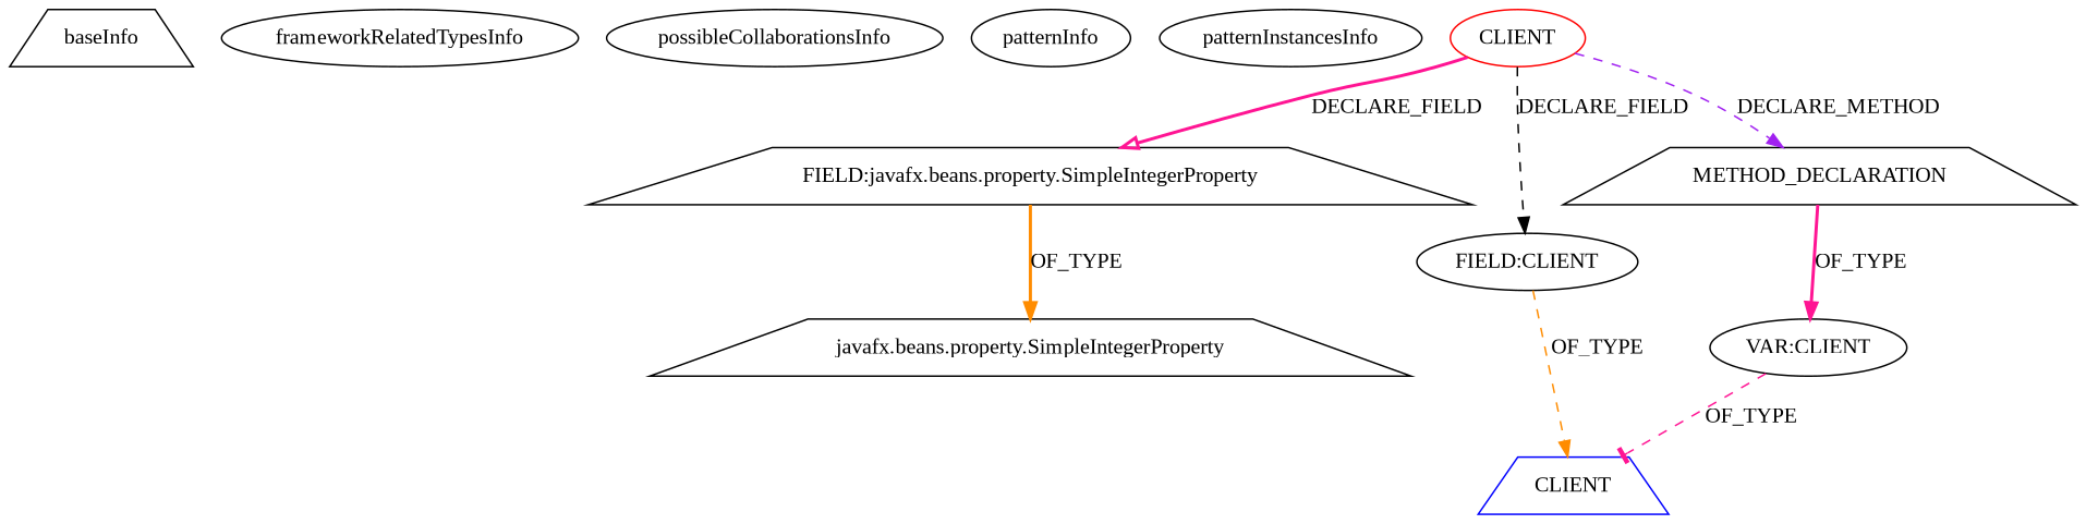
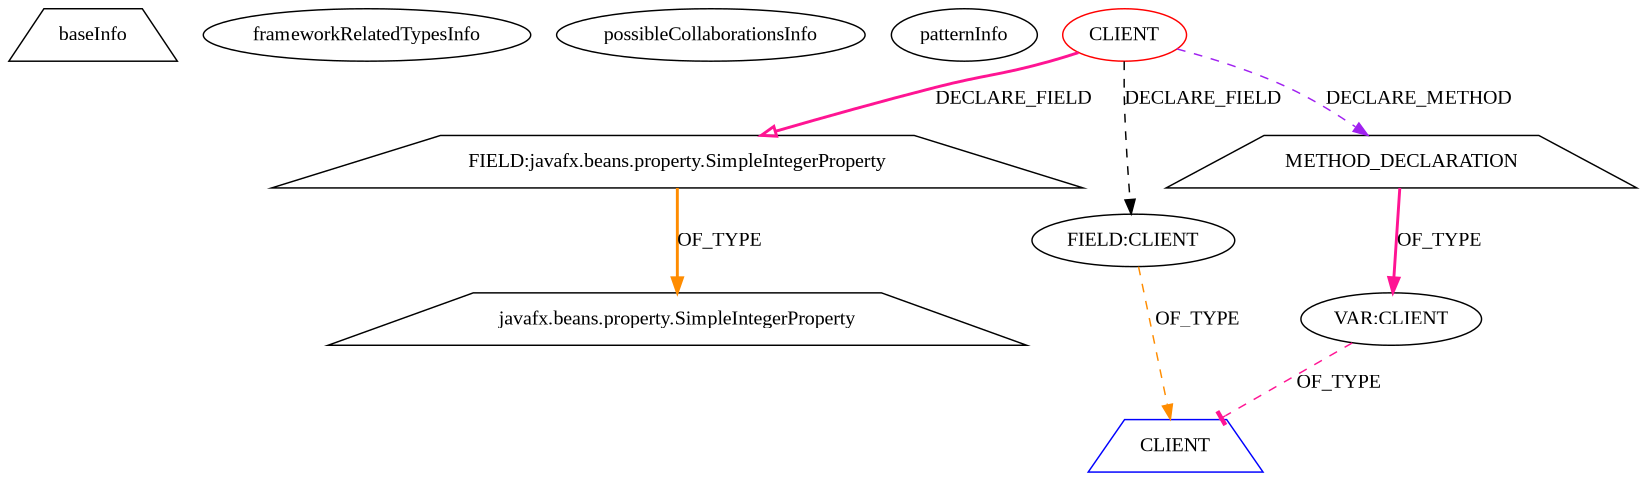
  digraph {
    fontname="Liberation Serif"
    node [fontname="Liberation Serif" shape=ellipse isFrameworkType=false]
    edge [arrowhead=normal color=deeppink fontname="Liberation Serif" style=dashed]
    baseInfo [category=pattern graphId=2271 isAnonymous=false possibleRelation=false shape=trapezium isFrameworkType=""]
    frameworkRelatedTypesInfo [isFrameworkType=""]
    possibleCollaborationsInfo [isFrameworkType=""]
    patternInfo [frequency=2.0 patternRootClient=0 isFrameworkType=""]
-   patternInstancesInfo [0="VaibhavJain-JavaFx-2.0-Ludo~/VaibhavJain-JavaFx-2.0-Ludo/JavaFx-2.0-Ludo-master/src/org/vaib/LudoMain.java~LudoMain~1569" 1="UrsKR-fxcalendar~/UrsKR-fxcalendar/fxcalendar-master/src/main/java/com/sai/javafx/calendar/FXCalendar.java~FXCalendar~1522" isFrameworkType=""]
    n6 [label="FIELD:javafx.beans.property.SimpleIntegerProperty" shape=trapezium vertexType=FIELD_DECLARATION]
    n7 [label="javafx.beans.property.SimpleIntegerProperty" shape=trapezium vertexType=FRAMEWORK_CLASS_TYPE]
    n8 [color=red label=CLIENT vertexType=ROOT_CLIENT_CLASS_DECLARATION]
    n9 [label="FIELD:CLIENT" vertexType=FIELD_DECLARATION]
    n10 [label=METHOD_DECLARATION shape=trapezium vertexType=CLIENT_METHOD_DECLARATION]
    n11 [color=blue label=CLIENT shape=trapezium vertexType=REFERENCE_CLIENT_CLASS_DECLARATION]
    n12 [label="VAR:CLIENT" vertexType=VARIABLE_EXPRESION]
    n6 -> n7 [color=darkorange label=OF_TYPE style=bold]
    n8 -> n6 [arrowhead=onormal label=DECLARE_FIELD style=bold]
    n8 -> n9 [color=black label=DECLARE_FIELD]
    n8 -> n10 [color=purple label=DECLARE_METHOD]
    n9 -> n11 [color=darkorange label=OF_TYPE]
    n10 -> n12 [label=OF_TYPE style=bold]
    n12 -> n11 [arrowhead=tee label=OF_TYPE]
  }
